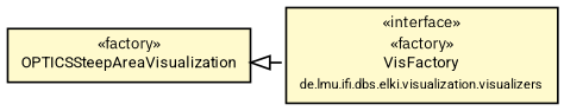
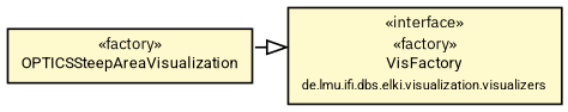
  digraph {
    nodesep=0.15
    rankdir=LR
    ranksep=0.25
    fontname="IBM Plex Sans"
    node [fontcolor=black fontname="IBM Plex Sans" fontsize=8 margin=0 shape=plaintext]
    n1 [height=0 label=<<table title="de.lmu.ifi.dbs.elki.visualization.visualizers.optics.OPTICSSteepAreaVisualization" border="0" cellborder="1" cellspacing="0" cellpadding="2" bgcolor="lemonChiffon" href="OPTICSSteepAreaVisualization.html" target="_parent"> 		<tr><td><table border="0" cellspacing="0" cellpadding="1"> 		<tr><td align="center" balign="center"> &#171;factory&#187; </td></tr> 		<tr><td align="center" balign="center"> <font face="Roboto">OPTICSSteepAreaVisualization</font> </td></tr> 		</table></td></tr> 		</table>> width=0]
    n2 [height=0 label=<<table title="de.lmu.ifi.dbs.elki.visualization.visualizers.VisFactory" border="0" cellborder="1" cellspacing="0" cellpadding="2" bgcolor="LemonChiffon" href="../VisFactory.html" target="_parent"> 		<tr><td><table border="0" cellspacing="0" cellpadding="1"> 		<tr><td align="center" balign="center"> &#171;interface&#187; </td></tr> 		<tr><td align="center" balign="center"> &#171;factory&#187; </td></tr> 		<tr><td align="center" balign="center"> <font face="Roboto">VisFactory</font> </td></tr> 		<tr><td align="center" balign="center"> <font face="Roboto" point-size="7.0">de.lmu.ifi.dbs.elki.visualization.visualizers</font> </td></tr> 		</table></td></tr> 		</table>> width=0]
-   n1 -> n2 [arrowtail=empty color=black dir=back fontname="IBM Plex Sans" fontsize=7 labelfontname=Roboto labelfontsize=7 style=dashed weight=9]
+   n2 -> n1 [arrowtail=empty color=black dir=back fontname="IBM Plex Sans" fontsize=7 labelfontname=Roboto labelfontsize=7 style=dashed weight=9]
  }
